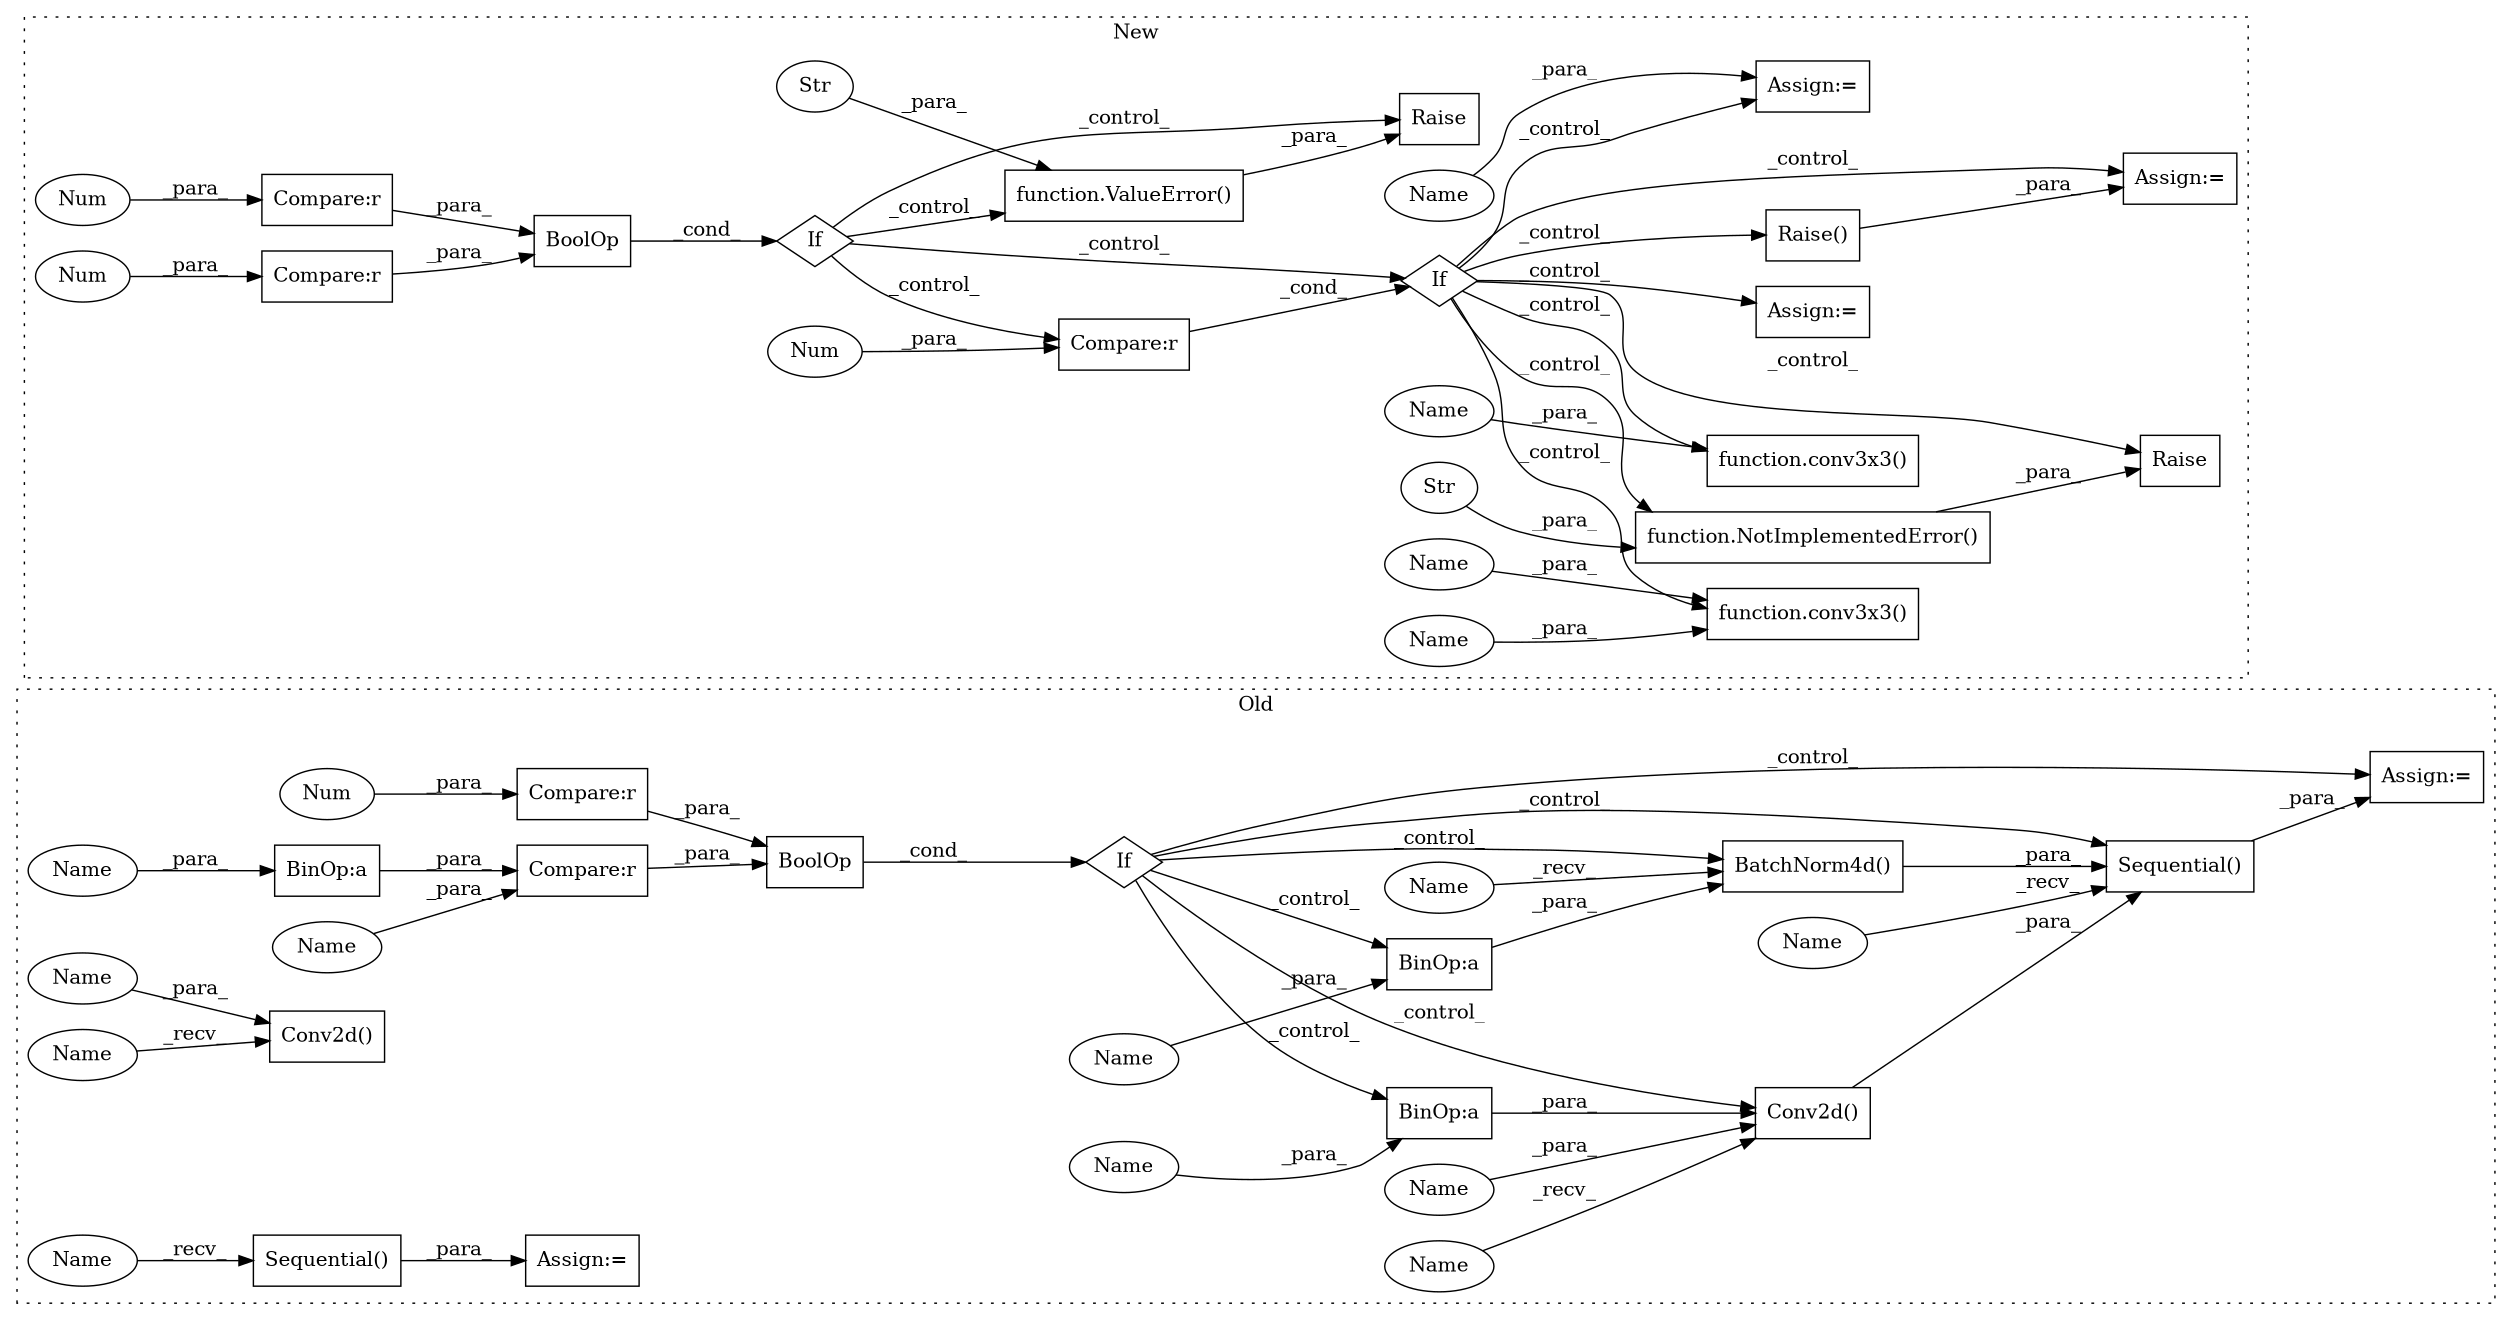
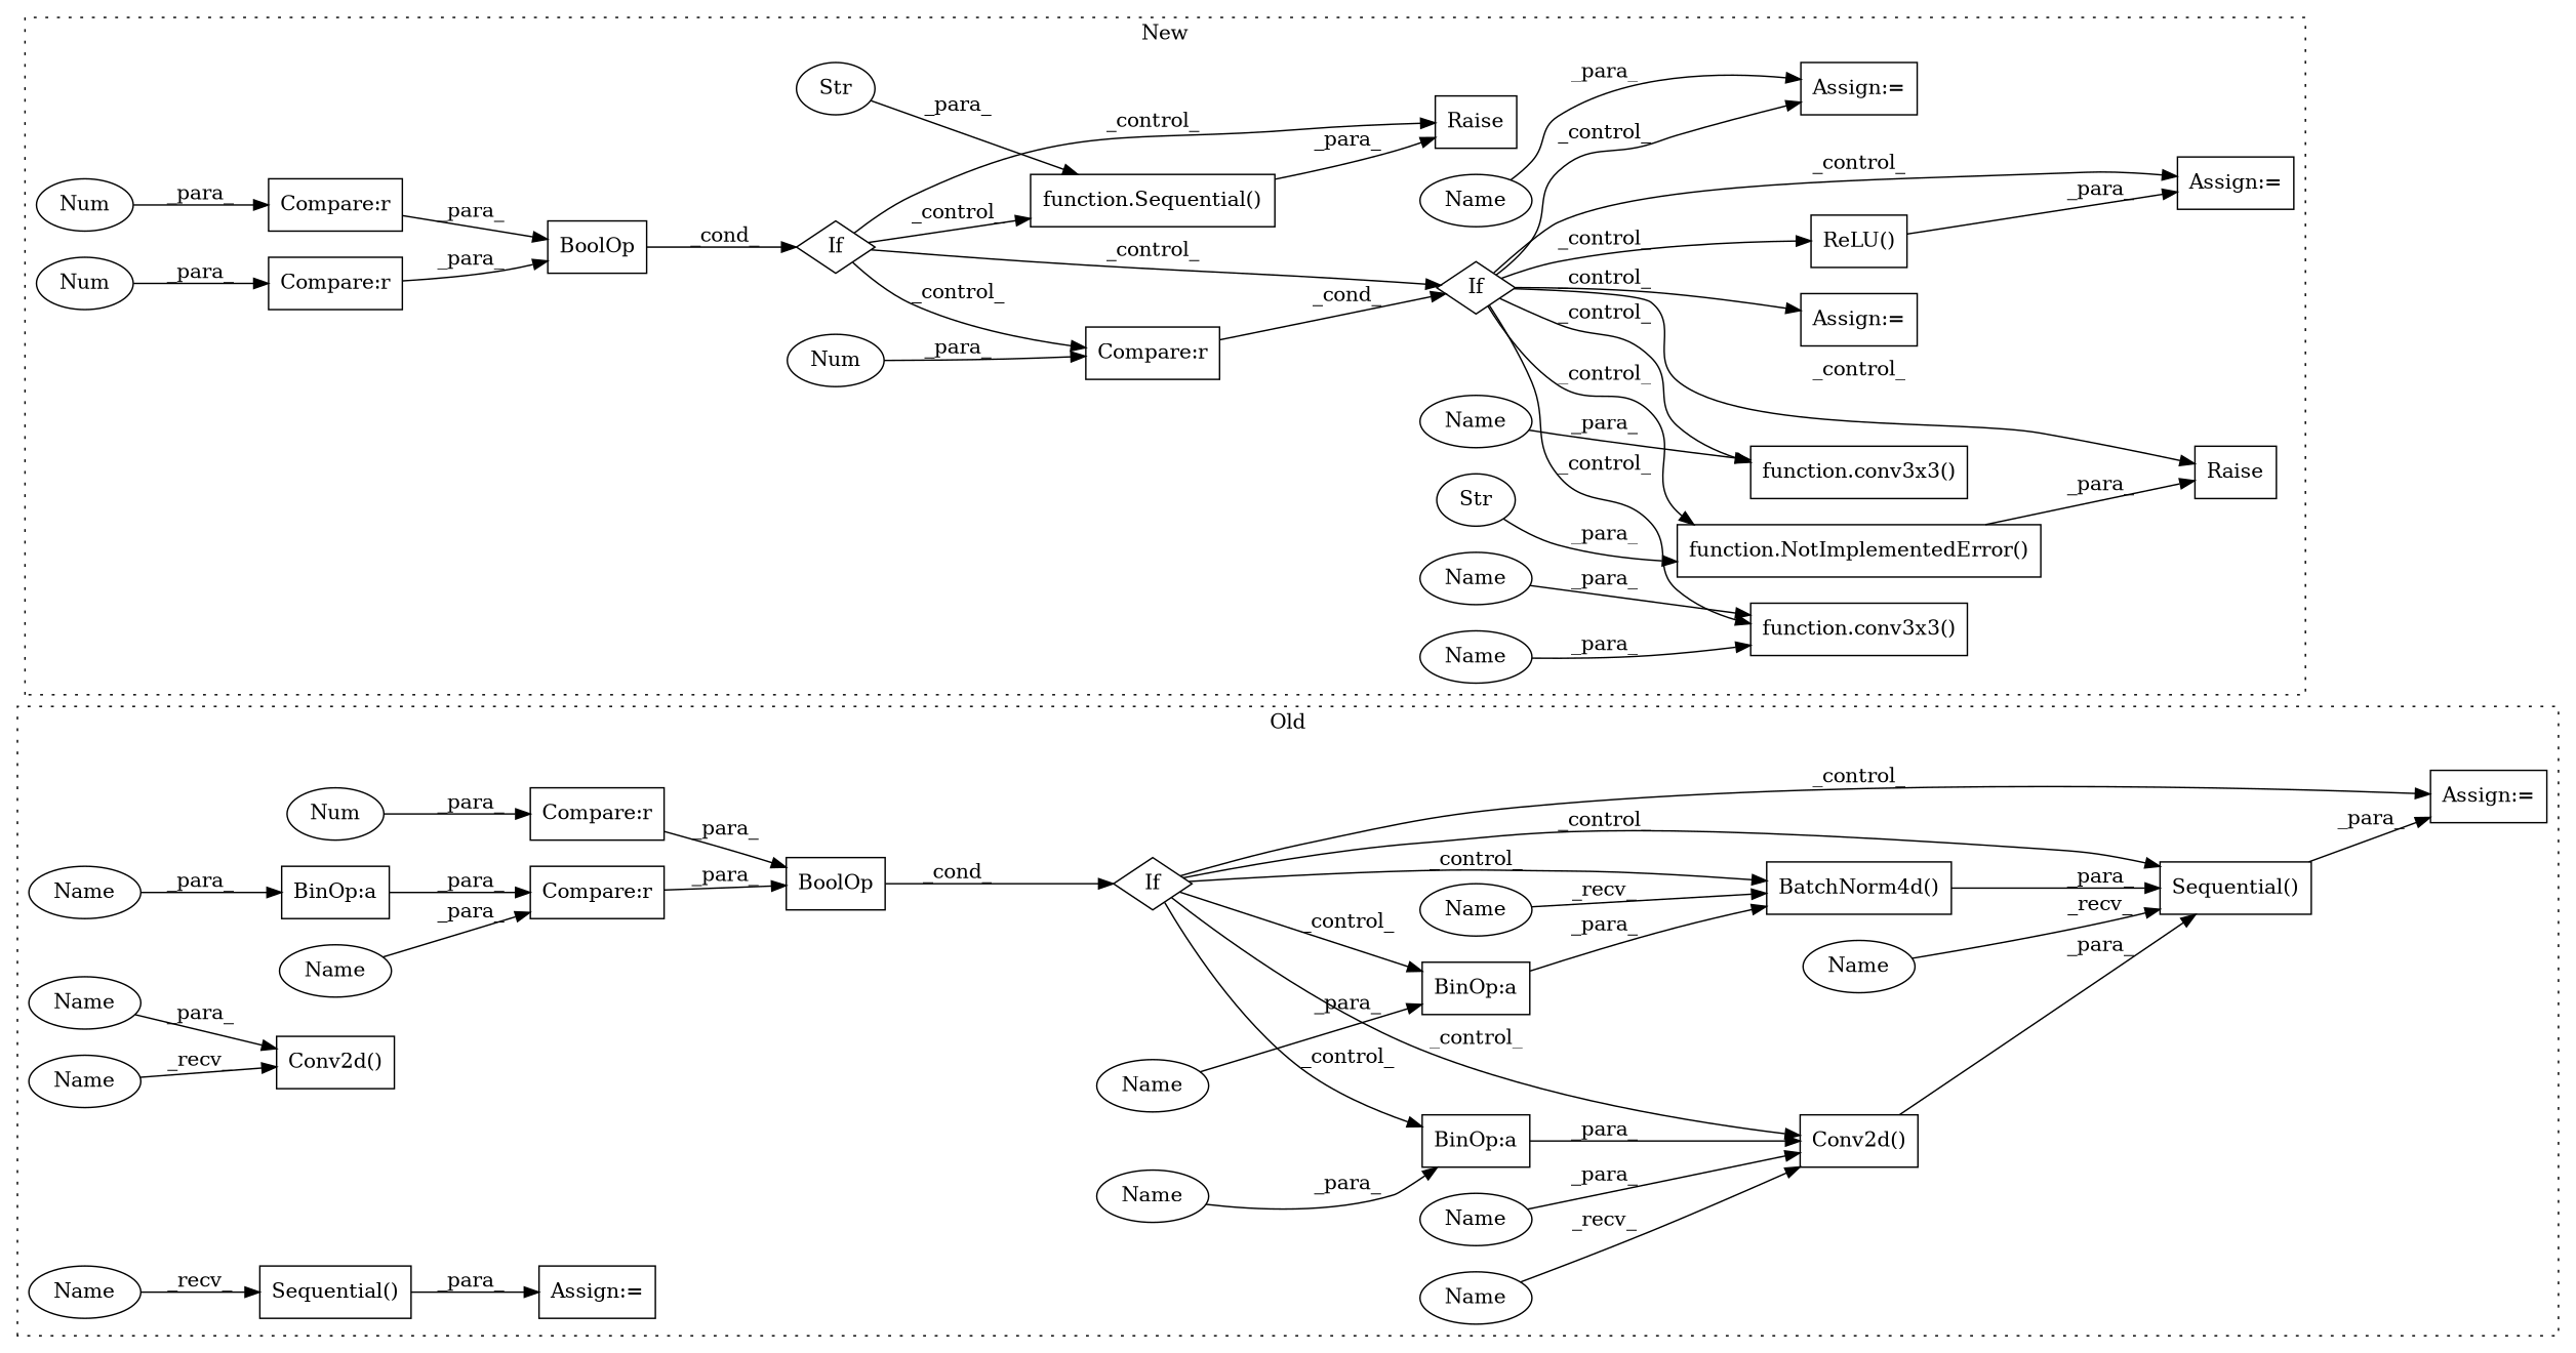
  digraph {
    rankdir=LR
    node [a=87 l=6 s=608 shape=box]
    n1 [a=75 l="15,1" label="BatchNorm4d()" s="823,859"]
    n2 [a=96 l="3,14" label=If s="605,657" shape=diamond]
    n3 [a=75 l="31,14" label="Sequential()" s="689,860"]
    n4 [a=82 l=1 label="BinOp:a" s=755]
    n5 [a=82 l=1 label="BinOp:a" s=852]
    n6 [a=82 l=1 label="BinOp:a" s=650]
    n7 [a=40 l=11 label="Compare:r"]
    n8 [a=40 l=34 label="Compare:r" s=623]
    n9 [a=72 l=49 label=BoolOp]
    n10 [a=75 l="10,43" label="Conv2d()" s="720,762"]
    n11 [a=75 l=15 label="Sequential()" s=581]
    n12 [a=75 l="10,54" label="Conv2d()" s="236,282"]
    n13 [a=76 l=1 label=Num s=618 shape=ellipse]
    n14 [a=68 l=3 label="Assign:=" s=686]
    n15 [a=68 l=3 label="Assign:=" s=578]
    n16 [label=Name s=756 shape=ellipse]
    n17 [label=Name s=853 shape=ellipse]
    n18 [label=Name s=651 shape=ellipse]
    n19 [l=9 label=Name s=623 shape=ellipse]
    n20 [l=9 label=Name s=246 shape=ellipse]
    n21 [l=9 label=Name s=730 shape=ellipse]
    n22 [l=2 label=Name s=720 shape=ellipse]
    n23 [l=2 label=Name s=823 shape=ellipse]
    n24 [l=2 label=Name s=236 shape=ellipse]
    n25 [l=2 label=Name s=689 shape=ellipse]
    n26 [l=2 label=Name s=581 shape=ellipse]
    n27 [a=75 l="20,1" label="function.NotImplementedError()" s="1010,1072"]
    n28 [a=96 l="3,14" label=If s="847,881" shape=diamond]
    n29 [a=66 l=42 label=Str s=1030 shape=ellipse]
    n30 [a=96 l="3,14" label=If s="975,990" shape=diamond]
    n31 [a=72 l=31 label=BoolOp s=850]
    n32 [a=40 l=16 label="Compare:r" s=865]
    n33 [a=76 l=2 label=Num s=879 shape=ellipse]
    n34 [a=40 l=11 label="Compare:r" s=850]
    n35 [a=76 l=1 label=Num s=860 shape=ellipse]
    n36 [a=40 l=12 label="Compare:r" s=978]
    n37 [a=76 l=1 label=Num s=989 shape=ellipse]
    n38 [a=91 label=Raise s=895]
    n39 [a=68 l=3 label="Assign:=" s=1354]
    n40 [a=91 label=Raise s=1004]
-   n41 [a=75 l="11,1" label="function.ValueError()" s="901,965"]
+   n41 [a=75 l="11,1" label="function.Sequential()" s="901,965"]
    n42 [a=66 l=53 label=Str s=912 shape=ellipse]
    n43 [a=75 l="8,1" label="function.conv3x3()" s="1253,1291"]
    n44 [a=68 l=3 label="Assign:=" s=1524]
    n45 [a=75 l="8,1" label="function.conv3x3()" s="1400,1428"]
-   n46 [a=75 l=21 label="Raise()" s=1357]
+   n46 [a=75 l=21 label="ReLU()" s=1357]
    n47 [a=68 l=3 label="Assign:=" s=1491]
    n48 [l=12 label=Name s=1271 shape=ellipse]
    n49 [l=12 label=Name s=1408 shape=ellipse]
    n50 [label=Name s=1527 shape=ellipse]
    n51 [label=Name s=1285 shape=ellipse]
    subgraph cluster_1 {
      label=Old
      style=dotted
      n1
      n2
      n3
      n4
      n5
      n6
      n7
      n8
      n9
      n10
      n11
      n12
      n13
      n14
      n15
      n16
      n17
      n18
      n19
      n20
      n21
      n22
      n23
      n24
      n25
      n26
    }
    subgraph cluster_2 {
      label=New
      style=dotted
      n27
      n28
      n29
      n30
      n31
      n32
      n33
      n34
      n35
      n36
      n37
      n38
      n39
      n40
      n41
      n42
      n43
      n44
      n45
      n46
      n47
      n48
      n49
      n50
      n51
    }
    n1 -> n3 [label=_para_]
    n2 -> n1 [label=_control_]
    n2 -> n3 [label=_control_]
    n2 -> n4 [label=_control_]
    n2 -> n5 [label=_control_]
    n2 -> n10 [label=_control_]
    n2 -> n14 [label=_control_]
    n3 -> n14 [label=_para_]
    n4 -> n10 [label=_para_]
    n5 -> n1 [label=_para_]
    n6 -> n8 [label=_para_]
    n7 -> n9 [label=_para_]
    n8 -> n9 [label=_para_]
    n9 -> n2 [label=_cond_]
    n10 -> n3 [label=_para_]
    n11 -> n15 [label=_para_]
    n13 -> n7 [label=_para_]
    n16 -> n4 [label=_para_]
    n17 -> n5 [label=_para_]
    n18 -> n6 [label=_para_]
    n19 -> n8 [label=_para_]
    n20 -> n12 [label=_para_]
    n21 -> n10 [label=_para_]
    n22 -> n10 [label=_recv_]
    n23 -> n1 [label=_recv_]
    n24 -> n12 [label=_recv_]
    n25 -> n3 [label=_recv_]
    n26 -> n11 [label=_recv_]
    n27 -> n40 [label=_para_]
    n28 -> n30 [label=_control_]
    n28 -> n36 [label=_control_]
    n28 -> n38 [label=_control_]
    n28 -> n41 [label=_control_]
    n29 -> n27 [label=_para_]
    n30 -> n27 [label=_control_]
    n30 -> n39 [label=_control_]
    n30 -> n40 [label=_control_]
    n30 -> n43 [label=_control_]
    n30 -> n44 [label=_control_]
    n30 -> n45 [label=_control_]
    n30 -> n46 [label=_control_]
    n30 -> n47 [label=_control_]
    n31 -> n28 [label=_cond_]
    n32 -> n31 [label=_para_]
    n33 -> n32 [label=_para_]
    n34 -> n31 [label=_para_]
    n35 -> n34 [label=_para_]
    n36 -> n30 [label=_cond_]
    n37 -> n36 [label=_para_]
    n41 -> n38 [label=_para_]
    n42 -> n41 [label=_para_]
    n46 -> n39 [label=_para_]
    n48 -> n43 [label=_para_]
    n49 -> n45 [label=_para_]
    n50 -> n44 [label=_para_]
    n51 -> n43 [label=_para_]
  }
